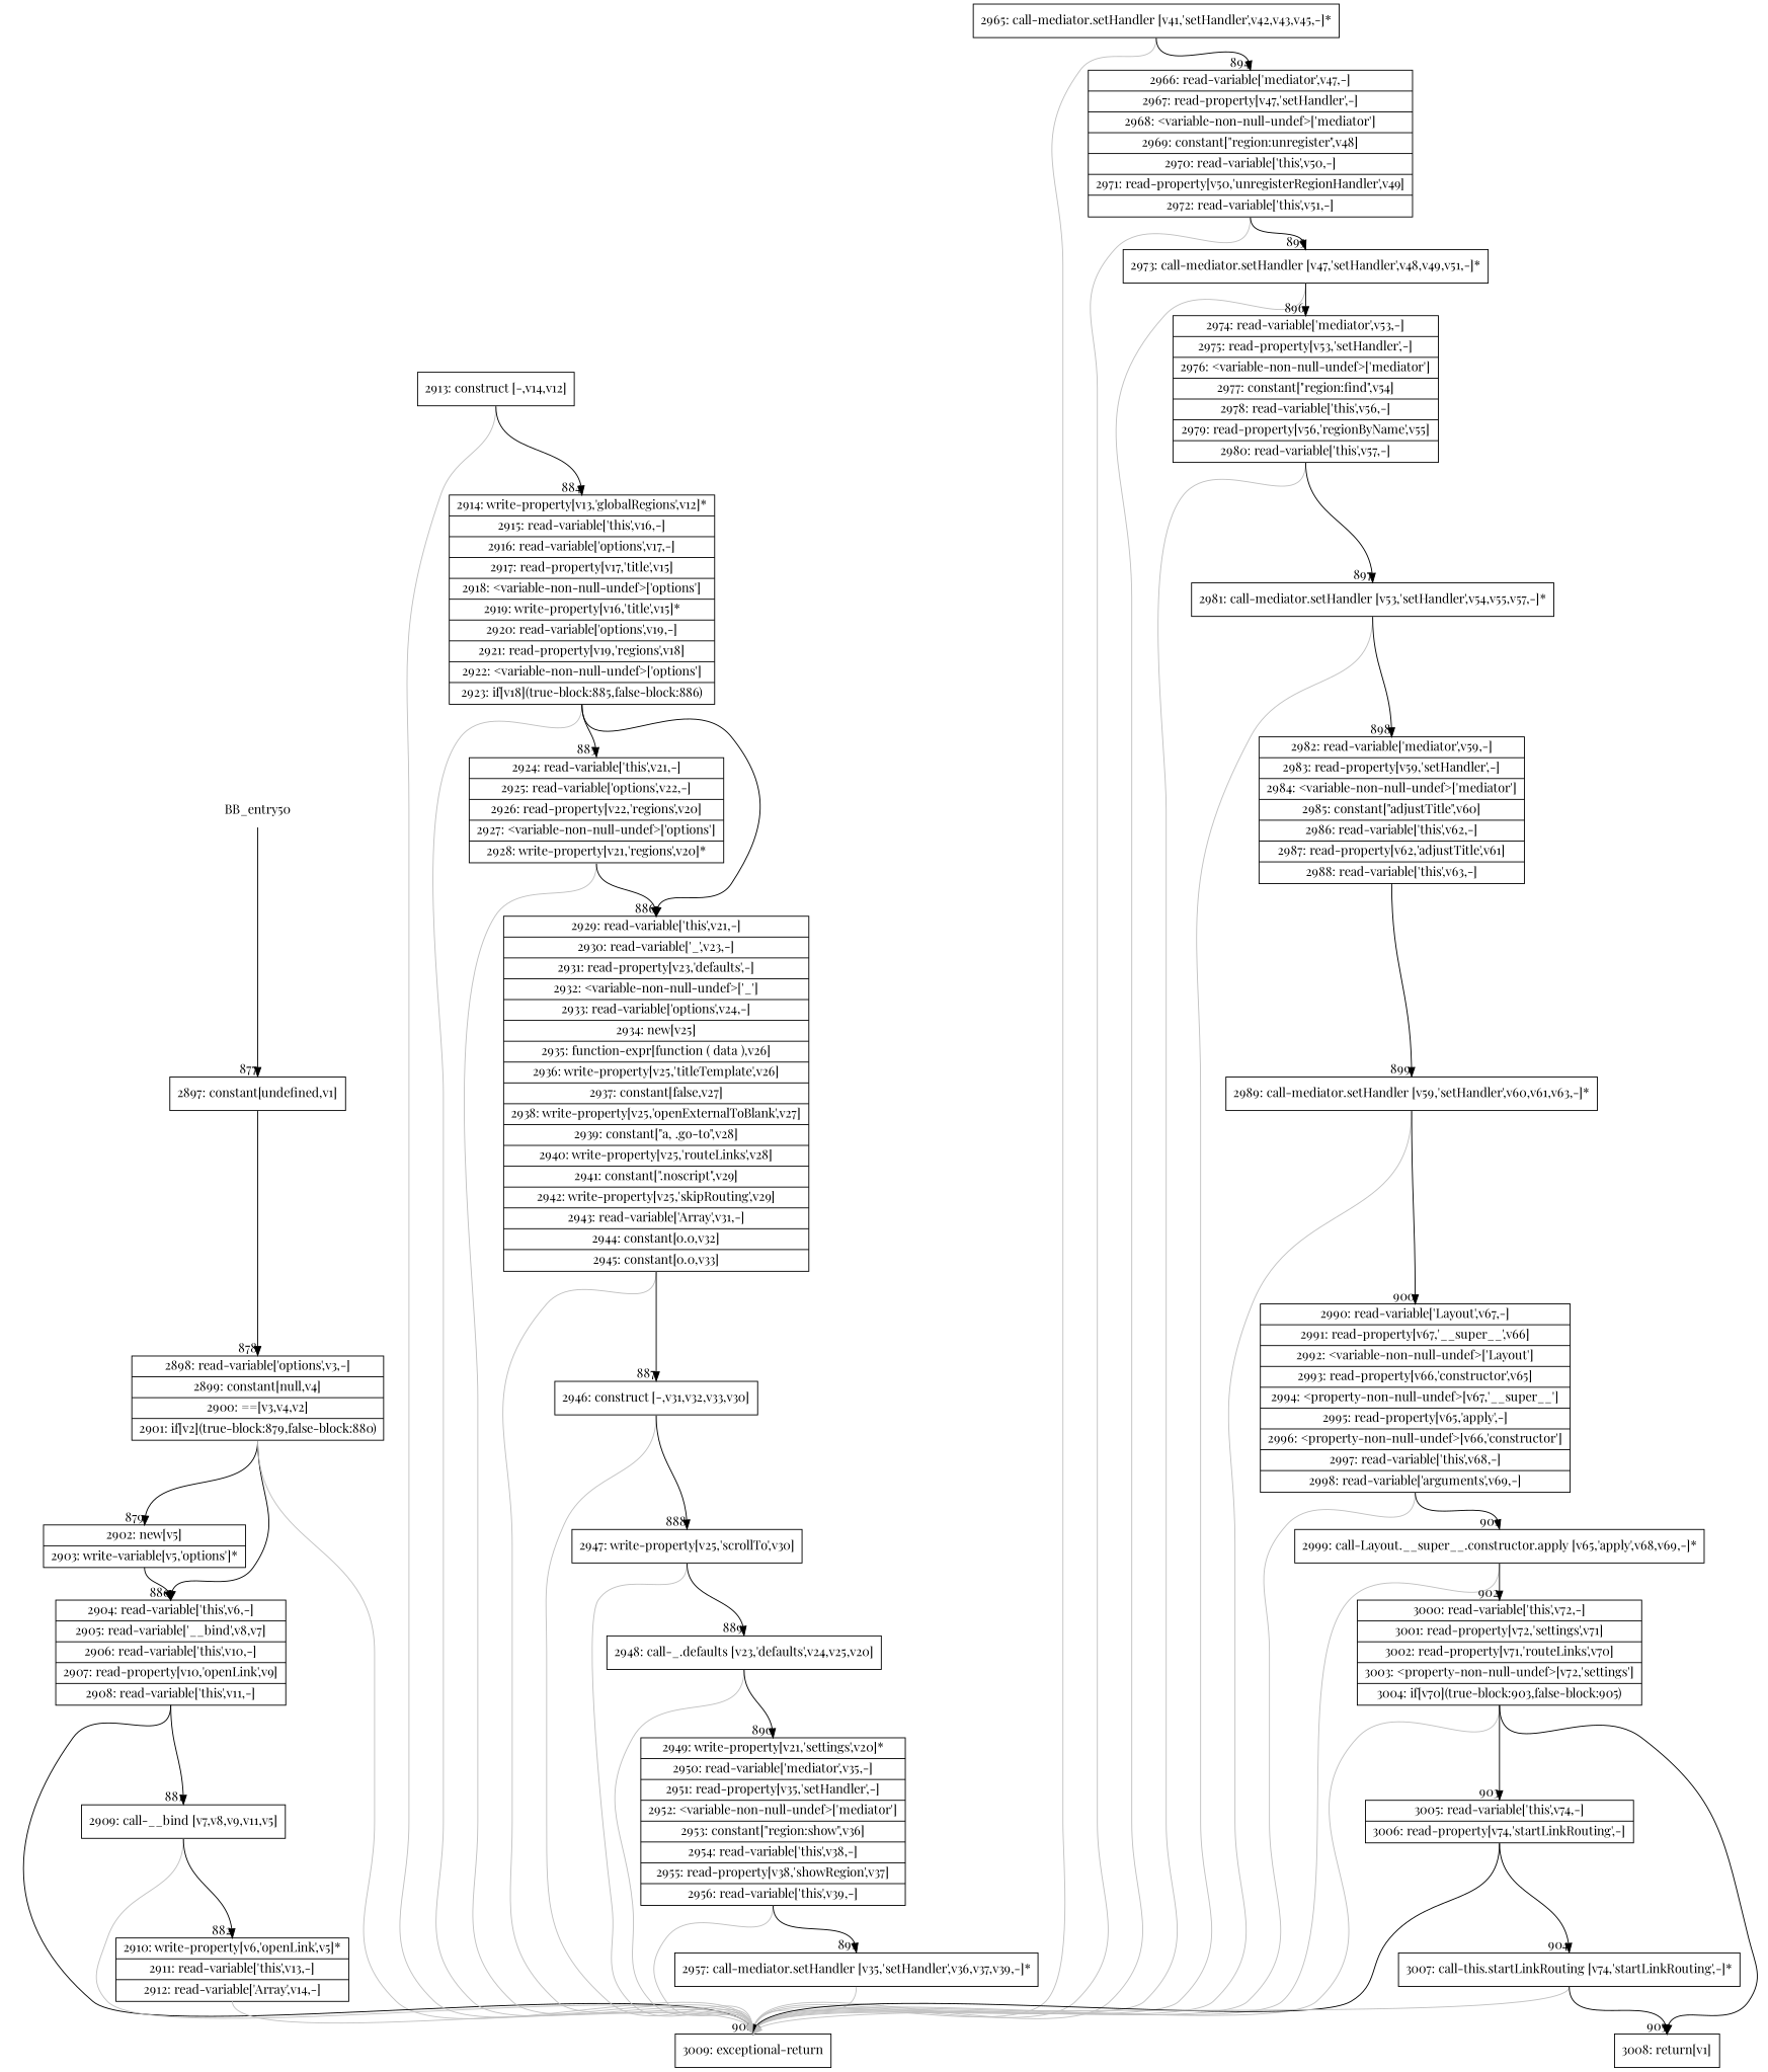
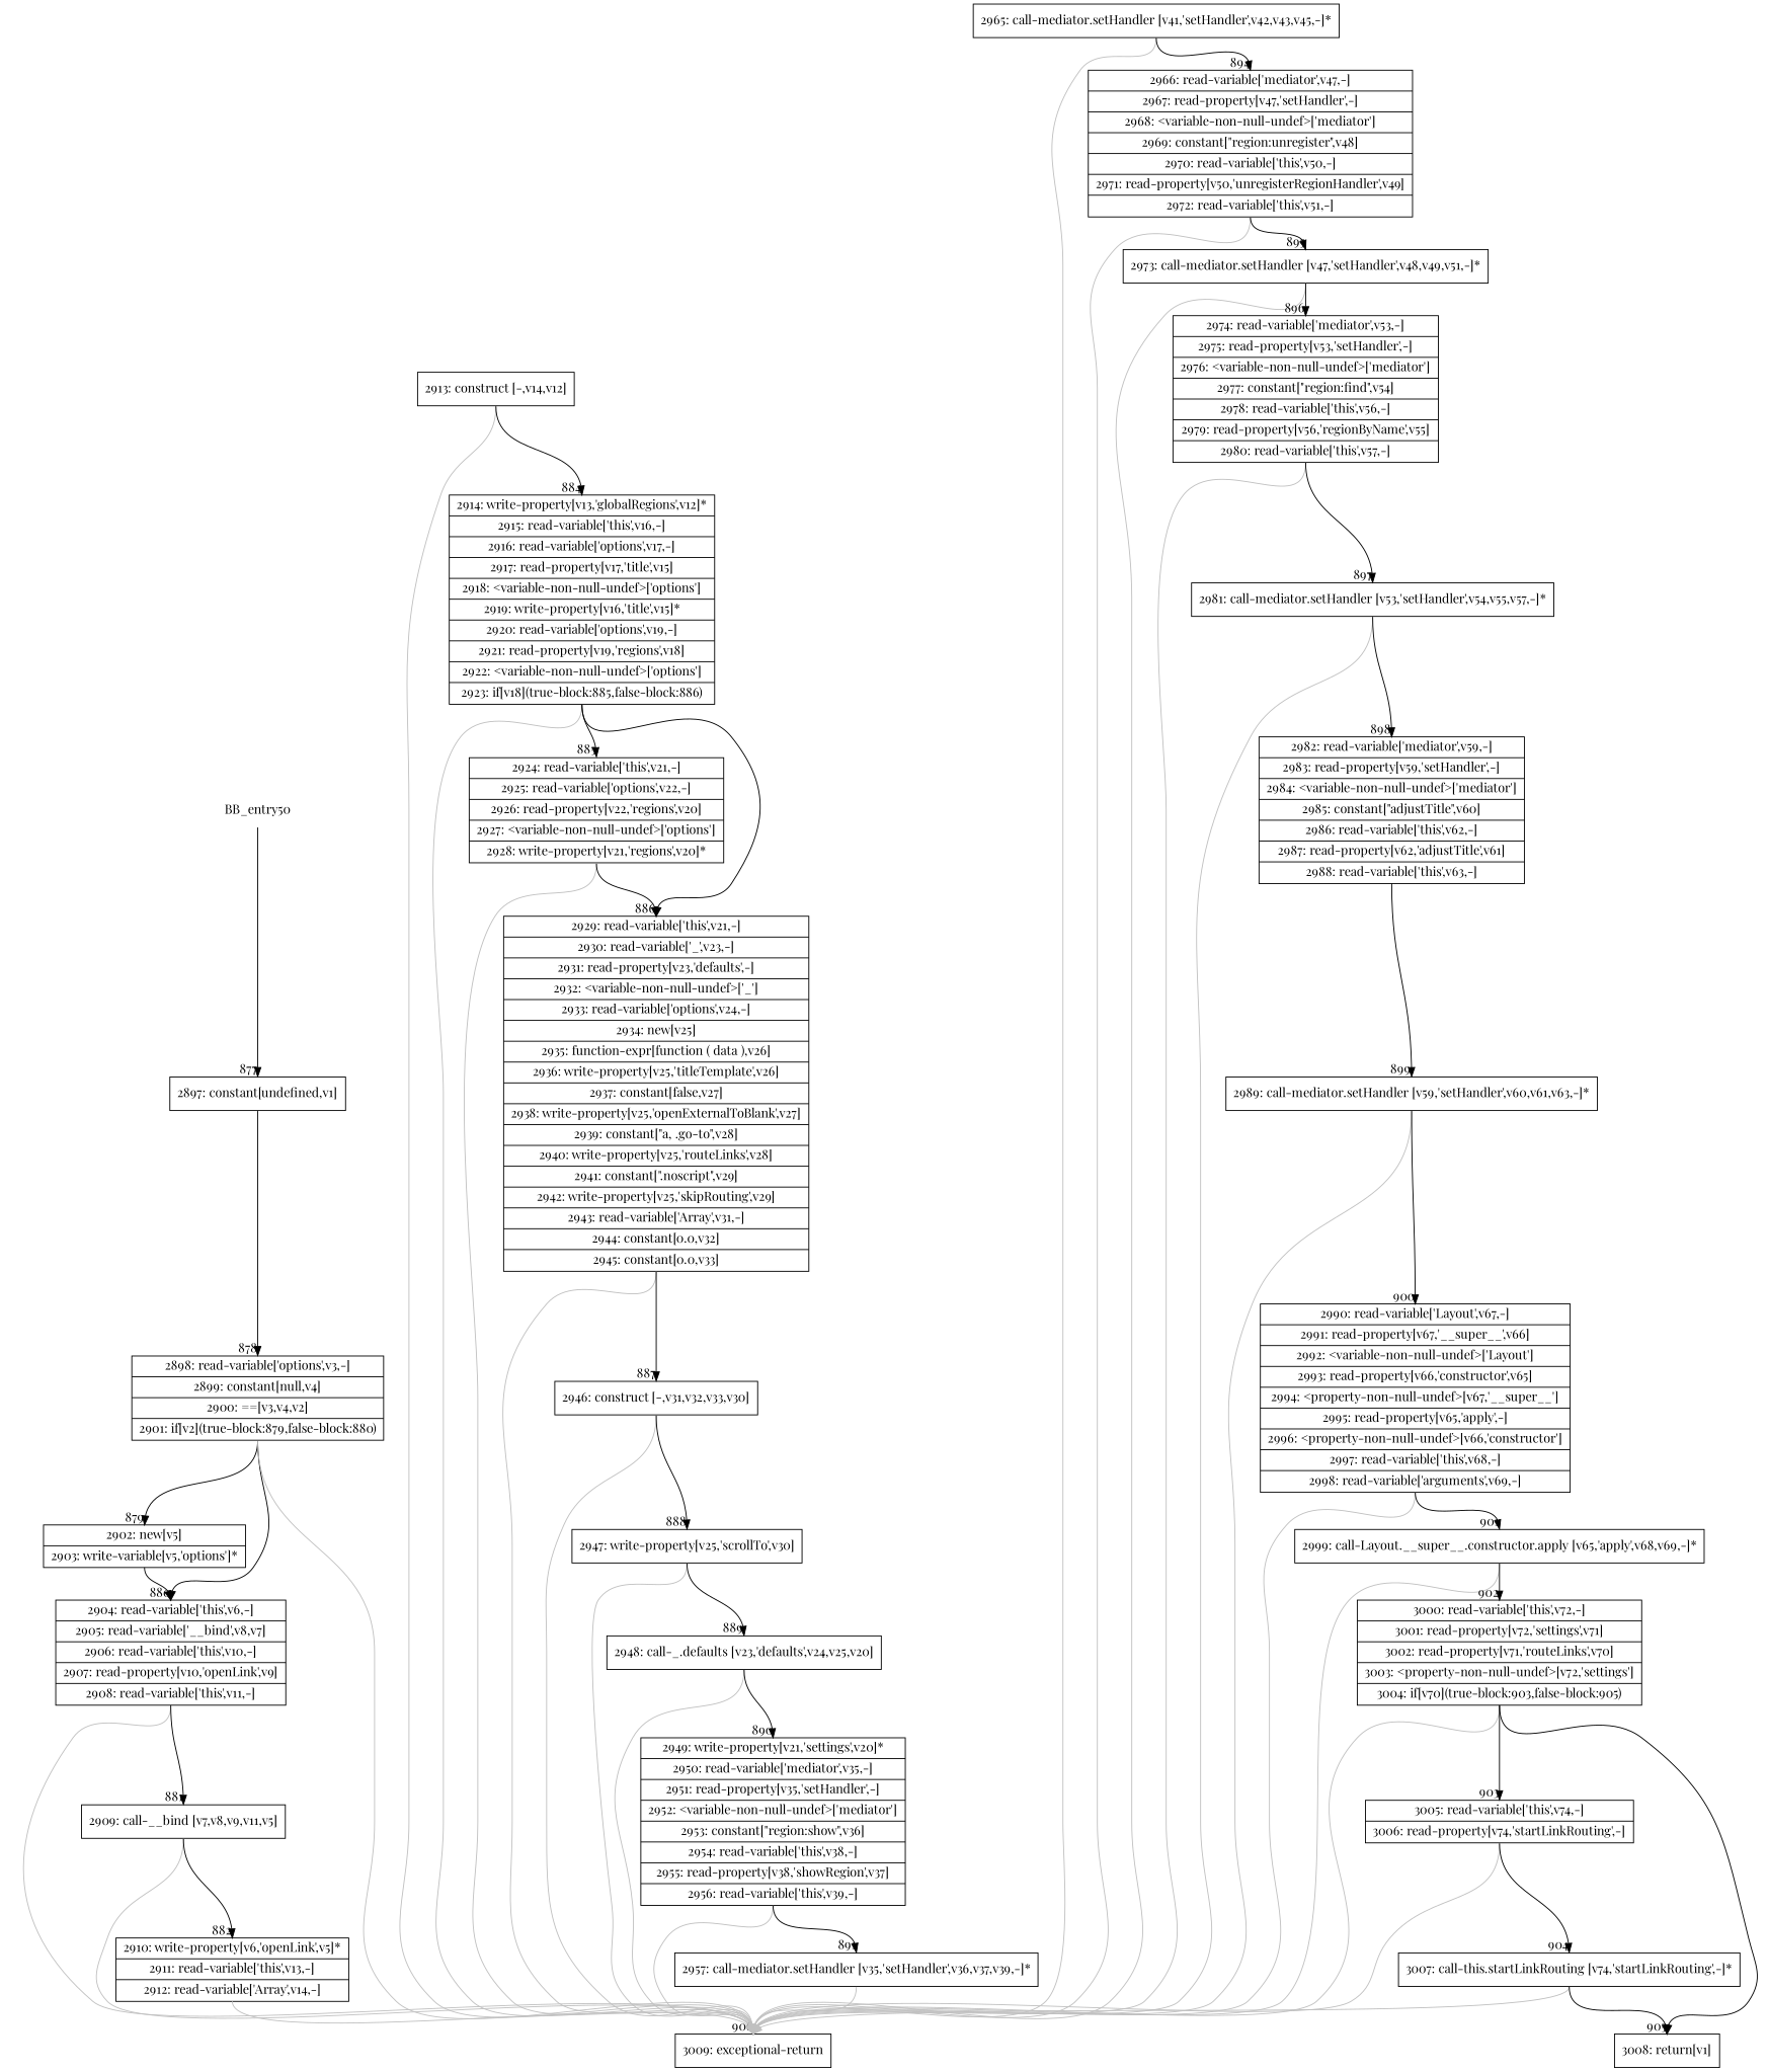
  digraph {
    fontname="Playfair Display"
    rankdir=TD
    node [fontname="Playfair Display" shape=record]
    edge [fontname="Playfair Display" headport=n tailport=s]
    n1 [label=BB_entry50 shape=none]
    n2 [label="{2897: constant[undefined,v1]}"]
    n3 [label="{2898: read-variable['options',v3,-]|2899: constant[null,v4]|2900: ==[v3,v4,v2]|2901: if[v2](true-block:879,false-block:880)}"]
    n4 [label="{2902: new[v5]|2903: write-variable[v5,'options']*}"]
    n5 [label="{2904: read-variable['this',v6,-]|2905: read-variable['__bind',v8,v7]|2906: read-variable['this',v10,-]|2907: read-property[v10,'openLink',v9]|2908: read-variable['this',v11,-]}"]
    n6 [label="{3009: exceptional-return}"]
    n7 [label="{2909: call-__bind [v7,v8,v9,v11,v5]}"]
    n8 [label="{2910: write-property[v6,'openLink',v5]*|2911: read-variable['this',v13,-]|2912: read-variable['Array',v14,-]}"]
    n9 [label="{2913: construct [-,v14,v12]}"]
    n10 [label="{2914: write-property[v13,'globalRegions',v12]*|2915: read-variable['this',v16,-]|2916: read-variable['options',v17,-]|2917: read-property[v17,'title',v15]|2918: \<variable-non-null-undef\>['options']|2919: write-property[v16,'title',v15]*|2920: read-variable['options',v19,-]|2921: read-property[v19,'regions',v18]|2922: \<variable-non-null-undef\>['options']|2923: if[v18](true-block:885,false-block:886)}"]
    n11 [label="{2924: read-variable['this',v21,-]|2925: read-variable['options',v22,-]|2926: read-property[v22,'regions',v20]|2927: \<variable-non-null-undef\>['options']|2928: write-property[v21,'regions',v20]*}"]
    n12 [label="{2929: read-variable['this',v21,-]|2930: read-variable['_',v23,-]|2931: read-property[v23,'defaults',-]|2932: \<variable-non-null-undef\>['_']|2933: read-variable['options',v24,-]|2934: new[v25]|2935: function-expr[function ( data ),v26]|2936: write-property[v25,'titleTemplate',v26]|2937: constant[false,v27]|2938: write-property[v25,'openExternalToBlank',v27]|2939: constant[\"a, .go-to\",v28]|2940: write-property[v25,'routeLinks',v28]|2941: constant[\".noscript\",v29]|2942: write-property[v25,'skipRouting',v29]|2943: read-variable['Array',v31,-]|2944: constant[0.0,v32]|2945: constant[0.0,v33]}"]
    n13 [label="{2946: construct [-,v31,v32,v33,v30]}"]
    n14 [label="{2947: write-property[v25,'scrollTo',v30]}"]
    n15 [label="{2948: call-_.defaults [v23,'defaults',v24,v25,v20]}"]
    n16 [label="{2949: write-property[v21,'settings',v20]*|2950: read-variable['mediator',v35,-]|2951: read-property[v35,'setHandler',-]|2952: \<variable-non-null-undef\>['mediator']|2953: constant[\"region:show\",v36]|2954: read-variable['this',v38,-]|2955: read-property[v38,'showRegion',v37]|2956: read-variable['this',v39,-]}"]
    n17 [label="{2957: call-mediator.setHandler [v35,'setHandler',v36,v37,v39,-]*}"]
    n18 [label="{2965: call-mediator.setHandler [v41,'setHandler',v42,v43,v45,-]*}"]
    n19 [label="{2966: read-variable['mediator',v47,-]|2967: read-property[v47,'setHandler',-]|2968: \<variable-non-null-undef\>['mediator']|2969: constant[\"region:unregister\",v48]|2970: read-variable['this',v50,-]|2971: read-property[v50,'unregisterRegionHandler',v49]|2972: read-variable['this',v51,-]}"]
    n20 [label="{2973: call-mediator.setHandler [v47,'setHandler',v48,v49,v51,-]*}"]
    n21 [label="{2974: read-variable['mediator',v53,-]|2975: read-property[v53,'setHandler',-]|2976: \<variable-non-null-undef\>['mediator']|2977: constant[\"region:find\",v54]|2978: read-variable['this',v56,-]|2979: read-property[v56,'regionByName',v55]|2980: read-variable['this',v57,-]}"]
    n22 [label="{2981: call-mediator.setHandler [v53,'setHandler',v54,v55,v57,-]*}"]
    n23 [label="{2982: read-variable['mediator',v59,-]|2983: read-property[v59,'setHandler',-]|2984: \<variable-non-null-undef\>['mediator']|2985: constant[\"adjustTitle\",v60]|2986: read-variable['this',v62,-]|2987: read-property[v62,'adjustTitle',v61]|2988: read-variable['this',v63,-]}"]
    n24 [label="{2989: call-mediator.setHandler [v59,'setHandler',v60,v61,v63,-]*}"]
    n25 [label="{2990: read-variable['Layout',v67,-]|2991: read-property[v67,'__super__',v66]|2992: \<variable-non-null-undef\>['Layout']|2993: read-property[v66,'constructor',v65]|2994: \<property-non-null-undef\>[v67,'__super__']|2995: read-property[v65,'apply',-]|2996: \<property-non-null-undef\>[v66,'constructor']|2997: read-variable['this',v68,-]|2998: read-variable['arguments',v69,-]}"]
    n26 [label="{2999: call-Layout.__super__.constructor.apply [v65,'apply',v68,v69,-]*}"]
    n27 [label="{3000: read-variable['this',v72,-]|3001: read-property[v72,'settings',v71]|3002: read-property[v71,'routeLinks',v70]|3003: \<property-non-null-undef\>[v72,'settings']|3004: if[v70](true-block:903,false-block:905)}"]
    n28 [label="{3005: read-variable['this',v74,-]|3006: read-property[v74,'startLinkRouting',-]}"]
    n29 [label="{3008: return[v1]}"]
    n30 [label="{3007: call-this.startLinkRouting [v74,'startLinkRouting',-]*}"]
    n1 -> n2 [headlabel="    877"]
    n2 -> n3 [headlabel="      878"]
    n3 -> n4 [headlabel="      879"]
    n3 -> n5 [headlabel="      880"]
    n3 -> n6 [color=gray headlabel="      906"]
    n4 -> n5
-   n5 -> n6 [color=black]
+   n5 -> n6 [color=gray]
    n5 -> n7 [headlabel="      881"]
    n7 -> n6 [color=gray]
    n7 -> n8 [headlabel="      882"]
    n8 -> n6 [color=gray]
    n9 -> n6 [color=gray]
    n9 -> n10 [headlabel="      884"]
    n10 -> n6 [color=gray]
    n10 -> n11 [headlabel="      885"]
    n10 -> n12 [headlabel="      886"]
    n11 -> n6 [color=gray]
    n11 -> n12
    n12 -> n6 [color=gray]
    n12 -> n13 [headlabel="      887"]
    n13 -> n6 [color=gray]
    n13 -> n14 [headlabel="      888"]
    n14 -> n6 [color=gray]
    n14 -> n15 [headlabel="      889"]
    n15 -> n6 [color=gray]
    n15 -> n16 [headlabel="      890"]
    n16 -> n6 [color=gray]
    n16 -> n17 [headlabel="      891"]
    n17 -> n6 [color=gray]
    n18 -> n6 [color=gray]
    n18 -> n19 [headlabel="      894"]
    n19 -> n6 [color=gray]
    n19 -> n20 [headlabel="      895"]
    n20 -> n6 [color=gray]
    n20 -> n21 [headlabel="      896"]
    n21 -> n6 [color=gray]
    n21 -> n22 [headlabel="      897"]
    n22 -> n6 [color=gray]
    n22 -> n23 [headlabel="      898"]
    n23 -> n24 [headlabel="      899"]
    n24 -> n6 [color=gray]
    n24 -> n25 [headlabel="      900"]
    n25 -> n6 [color=gray]
    n25 -> n26 [headlabel="      901"]
    n26 -> n6 [color=gray]
    n26 -> n27 [headlabel="      902"]
    n27 -> n6 [color=gray]
    n27 -> n28 [headlabel="      903"]
    n27 -> n29 [headlabel="      905"]
-   n28 -> n6 [color=black]
+   n28 -> n6 [color=gray]
    n28 -> n30 [headlabel="      904"]
    n30 -> n6 [color=gray]
    n30 -> n29
  }
